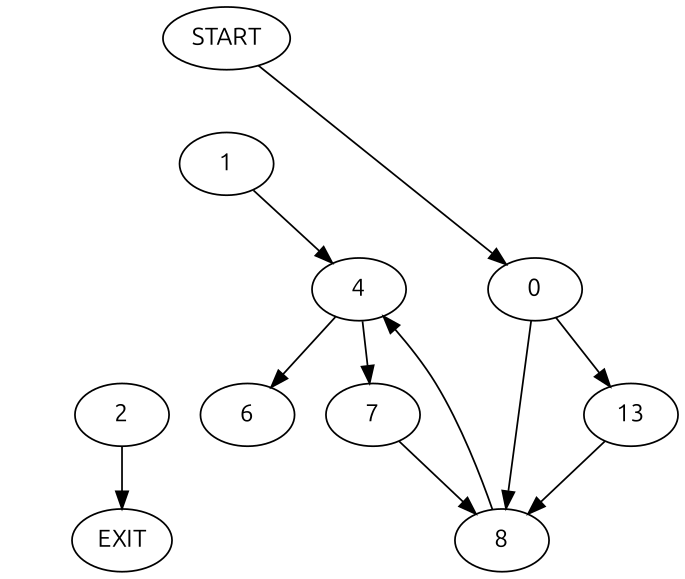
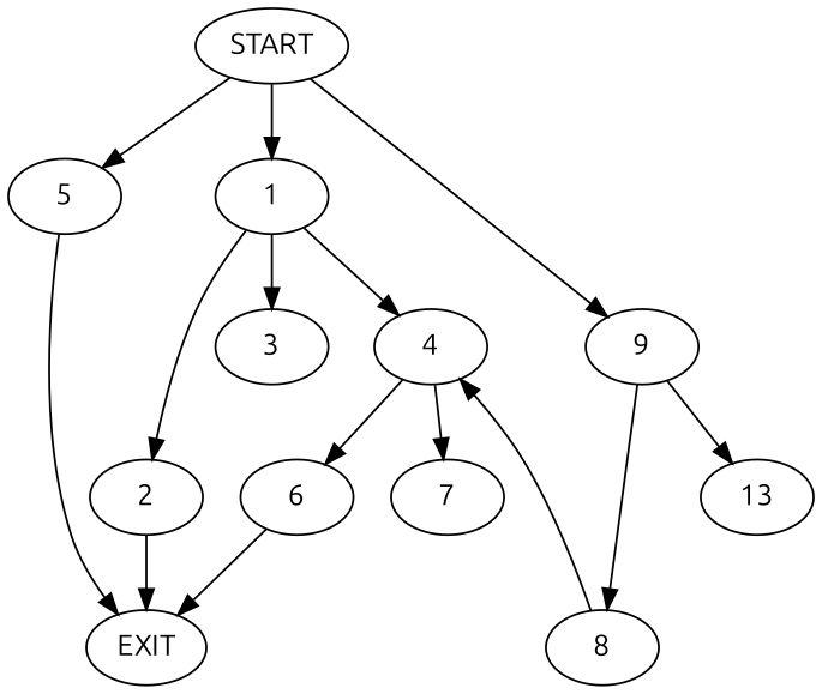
  digraph {
    fontname=Ubuntu
    node [fontname=Ubuntu]
    edge [fontname=Ubuntu]
    n1 [label=START]
    1
-   9 [label=0]
+   5
+   9
    2
+   3
    4
    n8 [label=EXIT]
    8
    n10 [label=13]
    6
    7
+   n1 -> 1
+   n1 -> 5
    n1 -> 9
+   1 -> 2
+   1 -> 3
    1 -> 4
+   5 -> n8
    9 -> 8
    9 -> n10
    2 -> n8
    4 -> 6
    4 -> 7
    8 -> 4
-   n10 -> 8
-   7 -> 8
+   6 -> n8
  }
